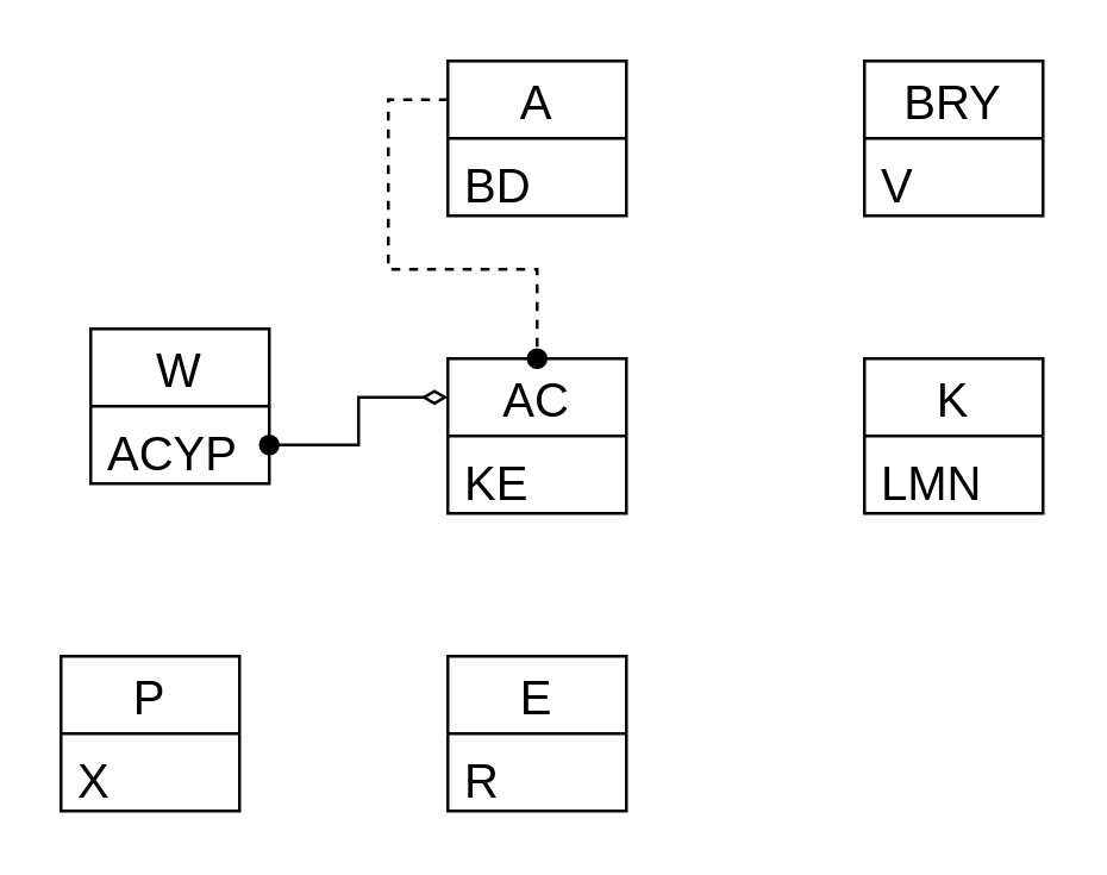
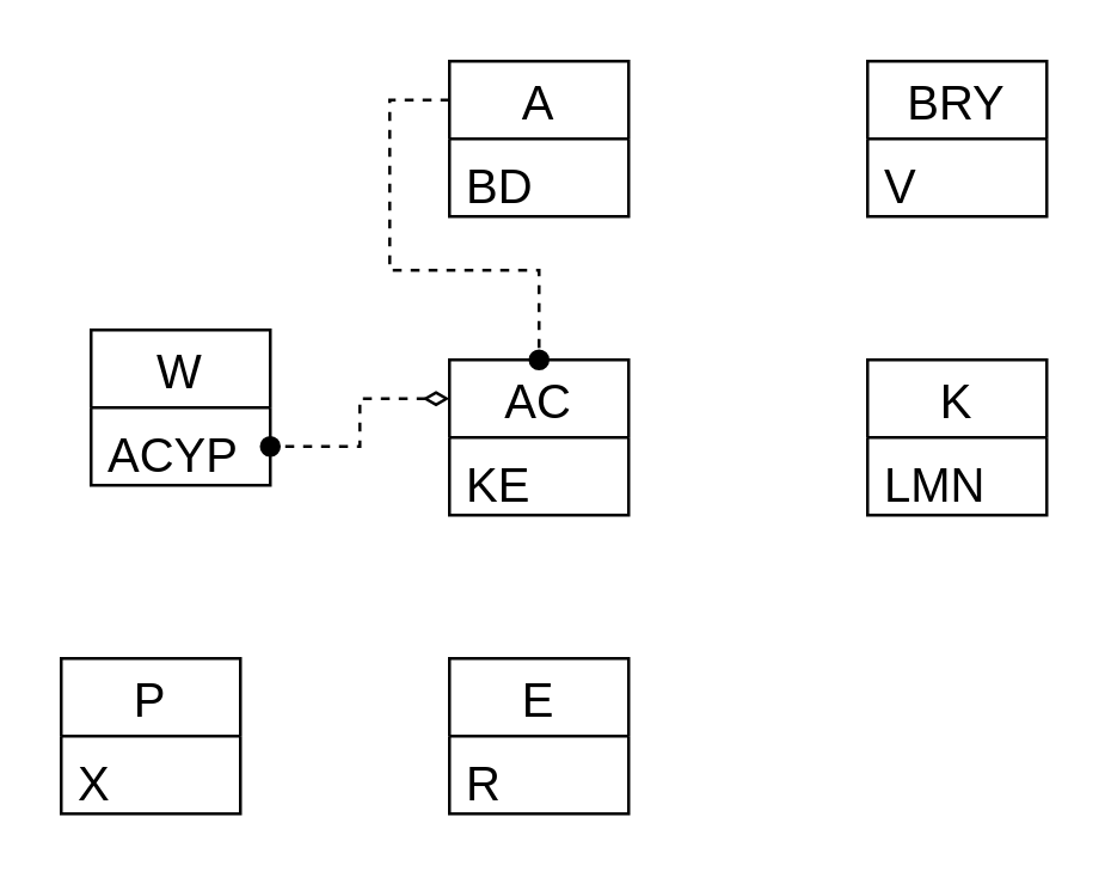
  <mxCell id="0" />
  <mxCell id="1" parent="0" />
  <mxCell id="2" value="BRY" style="swimlane;fontStyle=0;childLayout=stackLayout;horizontal=1;startSize=26;fillColor=none;horizontalStack=0;resizeParent=1;resizeParentMax=0;resizeLast=0;collapsible=1;marginBottom=0;fontSize=16;" vertex="1" parent="1"><mxGeometry x="290" y="20" width="60" height="52" as="geometry" /></mxCell>
  <mxCell id="3" value="V" style="text;strokeColor=none;fillColor=none;align=left;verticalAlign=top;spacingLeft=4;spacingRight=4;overflow=hidden;rotatable=0;points=[[0,0.5],[1,0.5]];portConstraint=eastwest;fontSize=16;" vertex="1" parent="2"><mxGeometry y="26" width="60" height="26" as="geometry" /></mxCell>
  <mxCell id="4" value="A" style="swimlane;fontStyle=0;childLayout=stackLayout;horizontal=1;startSize=26;fillColor=none;horizontalStack=0;resizeParent=1;resizeParentMax=0;resizeLast=0;collapsible=1;marginBottom=0;fontSize=16;" vertex="1" parent="1"><mxGeometry x="150" y="20" width="60" height="52" as="geometry" /></mxCell>
  <mxCell id="5" value="BD" style="text;strokeColor=none;fillColor=none;align=left;verticalAlign=top;spacingLeft=4;spacingRight=4;overflow=hidden;rotatable=0;points=[[0,0.5],[1,0.5]];portConstraint=eastwest;fontSize=16;" vertex="1" parent="4"><mxGeometry y="26" width="60" height="26" as="geometry" /></mxCell>
  <mxCell id="6" value="AC" style="swimlane;fontStyle=0;childLayout=stackLayout;horizontal=1;startSize=26;fillColor=none;horizontalStack=0;resizeParent=1;resizeParentMax=0;resizeLast=0;collapsible=1;marginBottom=0;fontSize=16;" vertex="1" parent="1"><mxGeometry x="150" y="120" width="60" height="52" as="geometry" /></mxCell>
  <mxCell id="7" value="KE" style="text;strokeColor=none;fillColor=none;align=left;verticalAlign=top;spacingLeft=4;spacingRight=4;overflow=hidden;rotatable=0;points=[[0,0.5],[1,0.5]];portConstraint=eastwest;fontSize=16;" vertex="1" parent="6"><mxGeometry y="26" width="60" height="26" as="geometry" /></mxCell>
  <mxCell id="8" value="K" style="swimlane;fontStyle=0;childLayout=stackLayout;horizontal=1;startSize=26;fillColor=none;horizontalStack=0;resizeParent=1;resizeParentMax=0;resizeLast=0;collapsible=1;marginBottom=0;fontSize=16;" vertex="1" parent="1"><mxGeometry x="290" y="120" width="60" height="52" as="geometry" /></mxCell>
  <mxCell id="9" value="LMN" style="text;strokeColor=none;fillColor=none;align=left;verticalAlign=top;spacingLeft=4;spacingRight=4;overflow=hidden;rotatable=0;points=[[0,0.5],[1,0.5]];portConstraint=eastwest;fontSize=16;" vertex="1" parent="8"><mxGeometry y="26" width="60" height="26" as="geometry" /></mxCell>
  <mxCell id="10" value="E" style="swimlane;fontStyle=0;childLayout=stackLayout;horizontal=1;startSize=26;fillColor=none;horizontalStack=0;resizeParent=1;resizeParentMax=0;resizeLast=0;collapsible=1;marginBottom=0;fontSize=16;" vertex="1" parent="1"><mxGeometry x="150" y="220" width="60" height="52" as="geometry" /></mxCell>
  <mxCell id="11" value="R" style="text;strokeColor=none;fillColor=none;align=left;verticalAlign=top;spacingLeft=4;spacingRight=4;overflow=hidden;rotatable=0;points=[[0,0.5],[1,0.5]];portConstraint=eastwest;fontSize=16;" vertex="1" parent="10"><mxGeometry y="26" width="60" height="26" as="geometry" /></mxCell>
  <mxCell id="12" value="W" style="swimlane;fontStyle=0;childLayout=stackLayout;horizontal=1;startSize=26;fillColor=none;horizontalStack=0;resizeParent=1;resizeParentMax=0;resizeLast=0;collapsible=1;marginBottom=0;fontSize=16;" vertex="1" parent="1"><mxGeometry x="30" y="110" width="60" height="52" as="geometry" /></mxCell>
  <mxCell id="13" value="ACYP" style="text;strokeColor=none;fillColor=none;align=left;verticalAlign=top;spacingLeft=4;spacingRight=4;overflow=hidden;rotatable=0;points=[[0,0.5],[1,0.5]];portConstraint=eastwest;fontSize=16;" vertex="1" parent="12"><mxGeometry y="26" width="60" height="26" as="geometry" /></mxCell>
  <mxCell id="14" value="P" style="swimlane;fontStyle=0;childLayout=stackLayout;horizontal=1;startSize=26;fillColor=none;horizontalStack=0;resizeParent=1;resizeParentMax=0;resizeLast=0;collapsible=1;marginBottom=0;fontSize=16;" vertex="1" parent="1"><mxGeometry x="20" y="220" width="60" height="52" as="geometry" /></mxCell>
  <mxCell id="15" value="X" style="text;strokeColor=none;fillColor=none;align=left;verticalAlign=top;spacingLeft=4;spacingRight=4;overflow=hidden;rotatable=0;points=[[0,0.5],[1,0.5]];portConstraint=eastwest;fontSize=16;" vertex="1" parent="14"><mxGeometry y="26" width="60" height="26" as="geometry" /></mxCell>
  <mxCell id="16" value="" style="endArrow=oval;html=1;fontSize=16;exitX=0;exitY=0.25;exitDx=0;exitDy=0;entryX=0.5;entryY=0;entryDx=0;entryDy=0;edgeStyle=orthogonalEdgeStyle;endFill=1;rounded=0;dashed=1;" edge="1" parent="1" source="4" target="6"><mxGeometry width="50" height="50" relative="1" as="geometry"><mxPoint x="290" y="170" as="sourcePoint" /><mxPoint x="340" y="120" as="targetPoint" /><Array as="points"><mxPoint x="130" y="33" /><mxPoint x="130" y="90" /><mxPoint x="180" y="90" /></Array></mxGeometry></mxCell>
- <mxCell id="17" value="" style="endArrow=oval;html=1;fontSize=16;exitX=0;exitY=0.25;exitDx=0;exitDy=0;entryX=1;entryY=0.5;entryDx=0;entryDy=0;edgeStyle=orthogonalEdgeStyle;rounded=0;endFill=1;startArrow=diamondThin;startFill=0;dashed=0;" edge="1" parent="1" source="6" target="13"><mxGeometry width="50" height="50" relative="1" as="geometry"><mxPoint x="300" y="143" as="sourcePoint" /><mxPoint x="220" y="169" as="targetPoint" /></mxGeometry></mxCell>
+ <mxCell id="17" value="" style="endArrow=oval;html=1;fontSize=16;exitX=0;exitY=0.25;exitDx=0;exitDy=0;entryX=1;entryY=0.5;entryDx=0;entryDy=0;edgeStyle=orthogonalEdgeStyle;rounded=0;endFill=1;startArrow=diamondThin;startFill=0;dashed=1;" edge="1" parent="1" source="6" target="13"><mxGeometry width="50" height="50" relative="1" as="geometry"><mxPoint x="300" y="143" as="sourcePoint" /><mxPoint x="220" y="169" as="targetPoint" /></mxGeometry></mxCell>
